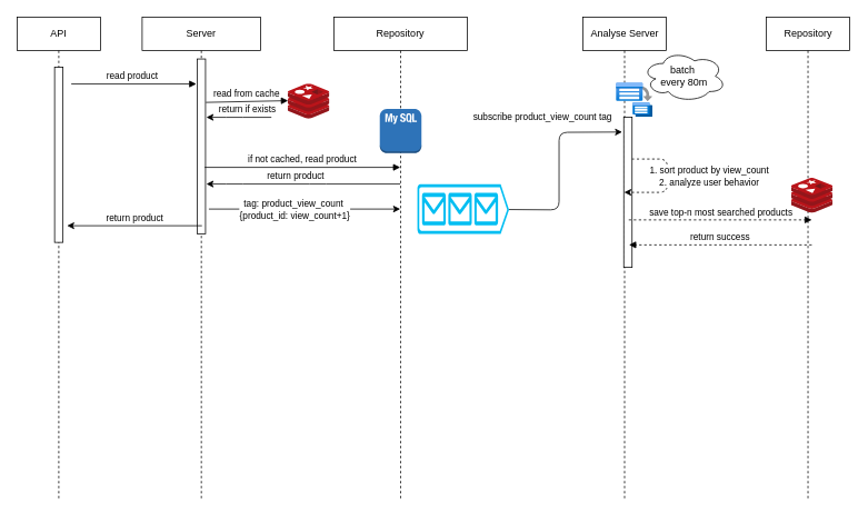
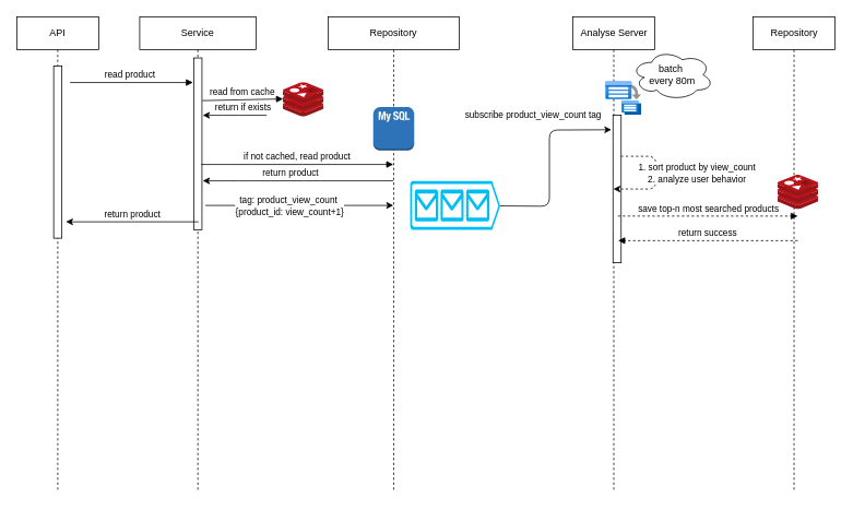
  <mxCell id="0" />
  <mxCell id="1" parent="0" />
  <mxCell id="2" value="API" style="shape=umlLifeline;perimeter=lifelinePerimeter;whiteSpace=wrap;html=1;container=1;collapsible=0;recursiveResize=0;outlineConnect=0;" parent="1" vertex="1"><mxGeometry x="20" y="20" width="100" height="580" as="geometry" /></mxCell>
  <mxCell id="3" value="" style="html=1;points=[];perimeter=orthogonalPerimeter;" vertex="1" parent="2"><mxGeometry x="45" y="60" width="10" height="210" as="geometry" /></mxCell>
- <mxCell id="4" value="Server" style="shape=umlLifeline;perimeter=lifelinePerimeter;whiteSpace=wrap;html=1;container=1;collapsible=0;recursiveResize=0;outlineConnect=0;movable=1;resizable=1;rotatable=1;deletable=1;editable=1;connectable=1;" parent="1" vertex="1"><mxGeometry x="170" y="20" width="142" height="580" as="geometry" /></mxCell>
+ <mxCell id="4" value="Service" style="shape=umlLifeline;perimeter=lifelinePerimeter;whiteSpace=wrap;html=1;container=1;collapsible=0;recursiveResize=0;outlineConnect=0;movable=1;resizable=1;rotatable=1;deletable=1;editable=1;connectable=1;" parent="1" vertex="1"><mxGeometry x="170" y="20" width="142" height="580" as="geometry" /></mxCell>
  <mxCell id="5" value="" style="html=1;points=[];perimeter=orthogonalPerimeter;" vertex="1" parent="4"><mxGeometry x="66" y="50" width="10" height="210" as="geometry" /></mxCell>
  <mxCell id="6" value="Repository" style="shape=umlLifeline;perimeter=lifelinePerimeter;whiteSpace=wrap;html=1;container=1;collapsible=0;recursiveResize=0;outlineConnect=0;" parent="1" vertex="1"><mxGeometry x="400" y="20" width="160" height="580" as="geometry" /></mxCell>
  <mxCell id="7" value="read from cache" style="html=1;verticalAlign=bottom;endArrow=block;exitX=1.05;exitY=0.248;exitDx=0;exitDy=0;exitPerimeter=0;" edge="1" parent="6" source="5"><mxGeometry width="80" relative="1" as="geometry"><mxPoint x="-163" y="102.28" as="sourcePoint" /><mxPoint x="-55" y="100" as="targetPoint" /></mxGeometry></mxCell>
  <mxCell id="8" value="" style="endArrow=classic;html=1;" edge="1" parent="6"><mxGeometry width="50" height="50" relative="1" as="geometry"><mxPoint x="-75" y="120" as="sourcePoint" /><mxPoint x="-153" y="120" as="targetPoint" /><Array as="points"><mxPoint x="-119.25" y="120" /></Array></mxGeometry></mxCell>
  <mxCell id="9" value="return if exists" style="edgeLabel;html=1;align=center;verticalAlign=middle;resizable=0;points=[];" vertex="1" connectable="0" parent="8"><mxGeometry x="0.398" y="4" relative="1" as="geometry"><mxPoint x="25" y="-14" as="offset" /></mxGeometry></mxCell>
  <mxCell id="10" value="" style="endArrow=classic;html=1;" edge="1" parent="6" source="6"><mxGeometry width="50" height="50" relative="1" as="geometry"><mxPoint x="50.25" y="200" as="sourcePoint" /><mxPoint x="-153" y="200" as="targetPoint" /><Array as="points"><mxPoint x="-19.25" y="200" /><mxPoint x="-119.25" y="200" /></Array></mxGeometry></mxCell>
  <mxCell id="11" value="return product" style="edgeLabel;html=1;align=center;verticalAlign=middle;resizable=0;points=[];" vertex="1" connectable="0" parent="10"><mxGeometry x="0.398" y="4" relative="1" as="geometry"><mxPoint x="37" y="-14" as="offset" /></mxGeometry></mxCell>
  <mxCell id="12" value="" style="outlineConnect=0;dashed=0;verticalLabelPosition=bottom;verticalAlign=top;align=center;html=1;shape=mxgraph.aws3.mysql_db_instance_2;fillColor=#2E73B8;gradientColor=none;" vertex="1" parent="6"><mxGeometry x="55" y="110" width="50" height="53" as="geometry" /></mxCell>
  <mxCell id="13" value="read product" style="html=1;verticalAlign=bottom;endArrow=block;" edge="1" parent="6"><mxGeometry x="-0.026" width="80" relative="1" as="geometry"><mxPoint x="-315.0" y="80" as="sourcePoint" /><mxPoint x="-165" y="80" as="targetPoint" /><mxPoint as="offset" /></mxGeometry></mxCell>
  <mxCell id="14" value="" style="sketch=0;aspect=fixed;html=1;points=[];align=center;image;fontSize=12;image=img/lib/mscae/Cache_Redis_Product.svg;" vertex="1" parent="6"><mxGeometry x="-55" y="80" width="50" height="42" as="geometry" /></mxCell>
  <mxCell id="15" value="if not cached, read product" style="html=1;verticalAlign=bottom;endArrow=block;" edge="1" parent="6" target="6"><mxGeometry width="80" relative="1" as="geometry"><mxPoint x="-155" y="180" as="sourcePoint" /><mxPoint x="45" y="180" as="targetPoint" /></mxGeometry></mxCell>
  <mxCell id="16" value="Analyse Server" style="shape=umlLifeline;perimeter=lifelinePerimeter;whiteSpace=wrap;html=1;container=1;collapsible=0;recursiveResize=0;outlineConnect=0;" vertex="1" parent="1"><mxGeometry x="698.58" y="20" width="100" height="580" as="geometry" /></mxCell>
  <mxCell id="17" value="Repository" style="shape=umlLifeline;perimeter=lifelinePerimeter;whiteSpace=wrap;html=1;container=1;collapsible=0;recursiveResize=0;outlineConnect=0;" vertex="1" parent="1"><mxGeometry x="918.58" y="20" width="100" height="580" as="geometry" /></mxCell>
  <mxCell id="18" value="" style="html=1;points=[];perimeter=orthogonalPerimeter;" parent="17" vertex="1"><mxGeometry x="-171" y="120" width="10" height="180" as="geometry" /></mxCell>
  <mxCell id="19" value="" style="aspect=fixed;html=1;points=[];align=center;image;fontSize=12;image=img/lib/azure2/compute/Batch_Accounts.svg;labelBackgroundColor=#000000;fillColor=#FFFFFF;" parent="17" vertex="1"><mxGeometry x="-180" y="78.59" width="44" height="41.41" as="geometry" /></mxCell>
  <mxCell id="20" value="" style="sketch=0;aspect=fixed;html=1;points=[];align=center;image;fontSize=12;image=img/lib/mscae/Cache_Redis_Product.svg;" parent="17" vertex="1"><mxGeometry x="30" y="193" width="50" height="42" as="geometry" /></mxCell>
  <mxCell id="21" value="save top-n most searched products" style="html=1;verticalAlign=bottom;endArrow=block;dashed=1;" parent="17" edge="1"><mxGeometry width="80" relative="1" as="geometry"><mxPoint x="-165" y="243" as="sourcePoint" /><mxPoint x="54.5" y="243" as="targetPoint" /></mxGeometry></mxCell>
  <mxCell id="22" value="return success" style="html=1;verticalAlign=bottom;endArrow=block;dashed=1;" parent="17" edge="1"><mxGeometry x="0.0" width="80" relative="1" as="geometry"><mxPoint x="54.5" y="273" as="sourcePoint" /><mxPoint x="-164.676" y="273" as="targetPoint" /><mxPoint as="offset" /><Array as="points"><mxPoint x="-105" y="273" /></Array></mxGeometry></mxCell>
  <mxCell id="23" value="" style="endArrow=classic;html=1;entryX=0.975;entryY=0.613;entryDx=0;entryDy=0;entryPerimeter=0;" edge="1" parent="1"><mxGeometry width="50" height="50" relative="1" as="geometry"><mxPoint x="241.75" y="270.005" as="sourcePoint" /><mxPoint x="80" y="270.005" as="targetPoint" /></mxGeometry></mxCell>
  <mxCell id="24" value="return product" style="edgeLabel;html=1;align=center;verticalAlign=middle;resizable=0;points=[];" vertex="1" connectable="0" parent="23"><mxGeometry x="0.225" y="-4" relative="1" as="geometry"><mxPoint x="18" y="-6" as="offset" /></mxGeometry></mxCell>
  <mxCell id="25" value="" style="endArrow=classic;html=1;" edge="1" parent="1" target="6"><mxGeometry width="50" height="50" relative="1" as="geometry"><mxPoint x="250" y="250" as="sourcePoint" /><mxPoint x="450" y="370" as="targetPoint" /><Array as="points"><mxPoint x="390" y="250" /></Array></mxGeometry></mxCell>
  <mxCell id="26" value="tag: product_view_count&amp;nbsp;&lt;br&gt;{product_id: view_count+1}" style="edgeLabel;html=1;align=center;verticalAlign=middle;resizable=0;points=[];" vertex="1" connectable="0" parent="25"><mxGeometry x="-0.228" y="1" relative="1" as="geometry"><mxPoint x="13" y="1" as="offset" /></mxGeometry></mxCell>
  <mxCell id="27" value="" style="verticalLabelPosition=bottom;html=1;verticalAlign=top;align=center;strokeColor=none;fillColor=#00BEF2;shape=mxgraph.azure.queue_generic;pointerEvents=1;" vertex="1" parent="1"><mxGeometry x="500" y="220" width="110" height="60" as="geometry" /></mxCell>
  <mxCell id="28" value="" style="endArrow=classic;html=1;exitX=1;exitY=0.51;exitDx=0;exitDy=0;exitPerimeter=0;entryX=-0.191;entryY=0.098;entryDx=0;entryDy=0;entryPerimeter=0;" edge="1" parent="1" source="27" target="18"><mxGeometry width="50" height="50" relative="1" as="geometry"><mxPoint x="510" y="420" as="sourcePoint" /><mxPoint x="560" y="370" as="targetPoint" /><Array as="points"><mxPoint x="670" y="251" /><mxPoint x="670" y="158" /></Array></mxGeometry></mxCell>
  <mxCell id="29" value="subscribe product_view_count tag" style="edgeLabel;html=1;align=center;verticalAlign=middle;resizable=0;points=[];" vertex="1" connectable="0" parent="28"><mxGeometry x="0.548" relative="1" as="geometry"><mxPoint x="-44" y="-18" as="offset" /></mxGeometry></mxCell>
  <mxCell id="30" value="batch&amp;nbsp;&lt;br&gt;every 80m" style="ellipse;shape=cloud;whiteSpace=wrap;html=1;" vertex="1" parent="1"><mxGeometry x="770" y="60" width="100" height="61.41" as="geometry" /></mxCell>
  <mxCell id="31" value="1. sort product by view_count&lt;br&gt;2. analyze user behavior" style="endArrow=classic;html=1;dashed=1;" edge="1" parent="1" source="18" target="16"><mxGeometry x="-0.075" y="50" width="50" height="50" relative="1" as="geometry"><mxPoint x="510" y="420" as="sourcePoint" /><mxPoint x="860" y="320" as="targetPoint" /><Array as="points"><mxPoint x="760" y="190" /><mxPoint x="800" y="190" /><mxPoint x="800" y="230" /></Array><mxPoint y="1" as="offset" /></mxGeometry></mxCell>
